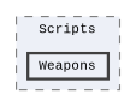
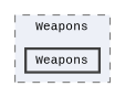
  digraph {
    compound=true
    fontname="Liberation Mono"
    n1 [color=grey25 fillcolor="#edf0f7" fontname="Liberation Mono" fontsize=10 height=0.2 label=Weapons shape=box style="filled,bold" width=0.4]
    subgraph cluster_1 {
      bgcolor="#edf0f7"
      fontsize=10
-     label=Scripts
+     label=Weapons
      pencolor=grey50
      style="filled,dashed"
      n1
    }
  }
